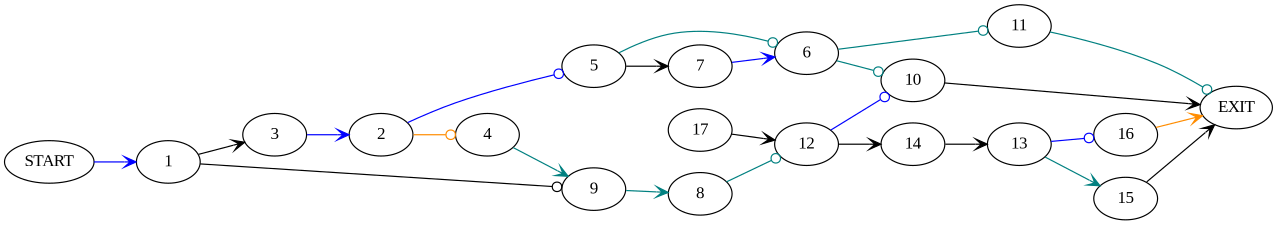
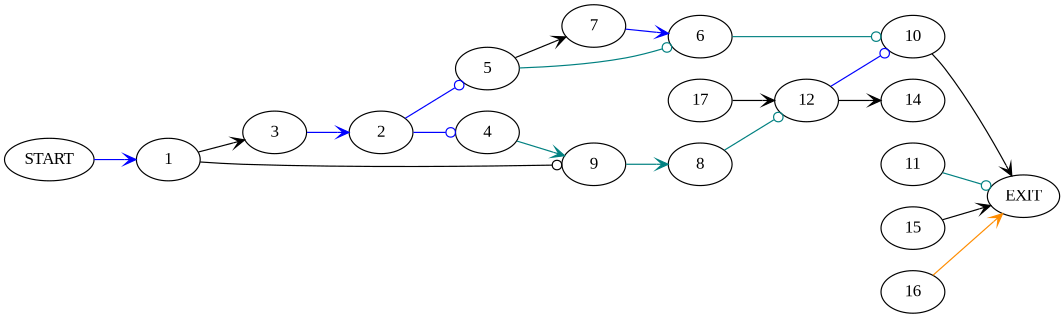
  digraph {
    fontname="Liberation Serif"
    rankdir=LR
    node [fontname="Liberation Serif"]
    edge [arrowhead=vee color=black fontname="Liberation Serif"]
    n1 [label=START]
    1
    3
    9
    n5 [label=EXIT]
    2
    4
    5
    6
    7
    8
    12
    10
    11
    14
-   13
    15
    16
    17
    n1 -> 1 [color=blue]
    1 -> 3
    1 -> 9 [arrowhead=odot]
    3 -> 2 [color=blue]
    9 -> 8 [color=teal]
-   2 -> 4 [arrowhead=odot color=darkorange]
+   2 -> 4 [arrowhead=odot color=blue]
    2 -> 5 [arrowhead=odot color=blue]
    4 -> 9 [color=teal]
    5 -> 6 [arrowhead=odot color=teal]
    5 -> 7
    6 -> 10 [arrowhead=odot color=teal]
-   6 -> 11 [arrowhead=odot color=teal]
    7 -> 6 [color=blue]
    8 -> 12 [arrowhead=odot color=teal]
    12 -> 10 [arrowhead=odot color=blue]
    12 -> 14
    10 -> n5
    11 -> n5 [arrowhead=odot color=teal]
-   14 -> 13
-   13 -> 15 [color=teal]
-   13 -> 16 [arrowhead=odot color=blue]
    15 -> n5
    16 -> n5 [color=darkorange]
    17 -> 12
  }
